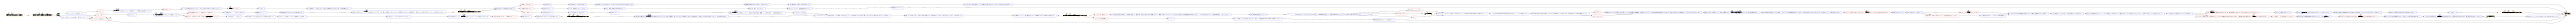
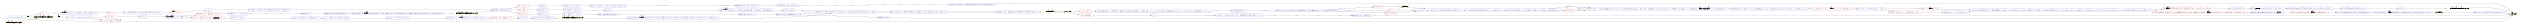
  digraph {
    rankdir=LR
    node [color=blue shape=box]
    "EleanorRank3Convo2 begins." [color=orange shape=""]
    n2 [color=orange label="Check boolean EleanorIndifference" shape=""]
    n3 [label="いる？　話すことがあるの。"]
    n4 [label="いる？　話したいことがあるの。気になっていて。"]
    n5 [color=red label="いるよ。"]
    n6 [color=red label="本当にごめん。今は話せない。[閉じる]"]
    n7 [color=red label="いるよ。話そう。"]
    n8 [label="Rusalkaの心を読もうとして、無関心のモノと接触した話は覚えている？"]
    "Chat ends." [color=orange shape=""]
    n10 [label="ありがとう。"]
    n11 [color=red label="もちろん。"]
    n12 [label="Major Rusalkaに何があったか理解している？"]
    n13 [label="そう。あの時は話せなかったけど、今なら大丈夫。聞いてくれるならだけど。"]
    n14 [color=red label="彼女は利用されていた。無関心のモノに操られて。"]
    n15 [color=red label="中身がなくて、操られていた…　その…　WARFRAMEみたいに？"]
    n16 [color=red label="Eleanorがいいなら。"]
    n17 [label="「無関心のモノ」、そう呼んだわね？"]
    n18 [label="「中身がない」、そうね。"]
    n19 [label="いいわよ。"]
    n20 [label="解説ありがとう。"]
    n21 [label="でも操っていたのはあなたのような存在ではなかった。"]
    n22 [label="この怪物が、この存在こそが、私たちが最終的に立ち向かう敵。それは理解したわ。"]
    n23 [label="名前があるって分かって少し落ち着いたわ。"]
    n24 [label="人でないことは確か、そして人を嘲笑うような存在。"]
    n25 [label="正直に答えて。希望はあると思う？"]
    n26 [label="あれを心で触れたの。Rusalkaの心を読むつもりで…　でも、触った表面が、湿ったスポンジの石膏ボードみたいに崩れ落ちて、気付いたらその中に浸かっていた。もがき苦しみながら。"]
    n27 [label="お店に並ぶ、バラバラなマネキンのような。"]
    n28 [color=red label="この時点では…　ない。"]
    n29 [color=red label="正直…　分からない。"]
    n30 [color=red label="あるよ、絶対。"]
    n31 [color=orange label="Boolean EleanorIndifference is now true." shape=""]
    n32 [label="それに触れたの。心で。Rusalkaを読もうとしても、そこに彼女はいなかったわ。"]
    n33 [label="正直でよろしい。"]
    n34 [label="わかるわ。"]
    n35 [label="理由を言わないで。"]
    n36 [color=red label="それが何か知っている。「無関心のモノ」だ。"]
    n37 [label="いいわ。希望なんてクソくらえよ。"]
    n38 [label="まだ知らないことが多すぎる。"]
    n39 [label="その信念を保って。感じさせて。"]
    n40 [label="解説ありがとう。"]
    n41 [label="私は、純粋な頑固さで戦い続けるわ。"]
    n42 [label="今年あったことを考えると、どうやってまともな計画を立てればいいの？"]
    n43 [label="お願いだから。"]
    n44 [label="名前があるって分かって少し落ち着いたわ。"]
    n45 [label="憎しみ。怒り。なんでもいい。"]
    n46 [label="希望は幻想なのかもしれない。分からないわ。"]
    n47 [label="私はRusalkaの心を触れようとした、彼女の心の顔を触れた瞬間、スッと通り抜けた。仮面が崩れ落ちたの。"]
    n48 [color=orange label="Boolean EleanorIndifference is now true." shape=""]
    n49 [label="何もしないよりマシ。従順な降伏はゴメンよ。"]
    n50 [label="でも希望があって欲しいと思う私もいる。"]
    n51 [label="その中にあったのは…"]
    n52 [label="あれを心で触れたの。Rusalkaの心を読むつもりで…　でも、触った表面が、湿ったスポンジの石膏ボードみたいに崩れ落ちて、気付いたらその中に浸かっていた。もがき苦しみながら。"]
    n53 [label="覚悟はできている。"]
    n54 [label="でもそうね。それが現実よ。たとえ闇の中に迷い込んでも、少なくてもお互いがいるわよね。"]
    n55 [label="「カレンチュア」という言葉があるわ。かつて船乗りを悩ませたという、狂気の類。辺りのあおい海が、あおく茂った草原と思い込んでしまう病気よ。"]
    n56 [label="船乗りはその美しさから、船から草原へ飛び込んで、駆け回ろうとするの。他が止めようとすると、暴力的になる。"]
    n57 [label="その船乗りのように、私は飛び込んだの。次の瞬間、凍てつく闇の中で目覚めたわ。"]
-   n58 [color=orange label="Boolean EleanorIndifference2 is now true." shape=""]
+   n58 [color=orange label="Boolean Eleanor号が血の海だろうが2 is now true." shape=""]
    n59 [color=red label="これ以上この話は危険だ。"]
    n60 [color=red label="ここにいる。続けて。"]
    n61 [label="あ、そう。"]
    n62 [label="この感じは言葉では表せない。世界を見渡して、確信する。私たちが思う日常：建物、車、人、職業、仕事、ルーティーン、それらは全て底のない恐怖を覆う薄い殻でしかない。人々がそれに気づいたら、悲鳴が響き渡り、止むことがない。"]
    n63 [label="やっとの思いでこの話を持ち出したのに、何よ？　悪魔を呼び出すのが怖くて触れないつもり？"]
    n64 [label="その殻を私は突き破ったの。"]
    n65 [label="夜中悲鳴が聞こえたら、それ私だから。"]
    n66 [label="無ではなかった。そうだったら耐えられた。それは無限に続いて、ただ寒い空間ではなかった。そこには私と一緒になにかがいたの。" shape=ellipse]
    n67 [color=red label="目？"]
    n68 [color=red label="壁に閉じ込められた男？"]
    n69 [color=red label="なにがあったの？"]
    n70 [label="わからない。でもいたことは確か。気付かれていた。まるで像が目の前を通るハエに気付くように。"]
    n71 [color=orange label="+8 Chemistry" shape=""]
    n72 [label="「こんな大きな存在が私の存在を知るはずがない」と、その時は思ったわ。"]
    n73 [label="それは私に対する完全な没却、とてつもない無関心のように感じられて、私は自身という存在を消滅したかった。"]
    n74 [color=red label="分かる…"]
    n75 [color=red label="それでどうしたの？"]
    n76 [label="嫌われていたらまだ耐えられたと思う。そうすれば私に存在価値が、意義があったから。でもそれは私を無意味なものとみなし、私をどう観ているか私は観た。ただの点。無いに等しいもの。"]
    n77 [label="私がこれまでに経験したこと、嬉しい瞬間、笑い、Eleanor Nightingaleのすべてが、嵐に吹き飛ばされた。"]
    n78 [label="それは私の光が消えていくのを感じ、そして、小さな満足感を感じた、はずよ。まるで押し潰して喜んだかのような、爪に挟まったノミを取り除いたような。"]
    n79 [color=red label="でもこうして帰ってきた、そうだろ？　Eleanorは今ここにいる。存在を証明したんだ。"]
    n80 [label="本当にそうかしら？"]
    n81 [label="まだいるのでしょ、あれが。"]
    n82 [color=red label="いる。でもEleanorもここにいる。"]
    n83 [color=red label="宇宙が大きくて寒くて暗いからって、星が燃え尽きることはない。"]
    n84 [label="どんなに決まり文句を深淵に投げ捨てても、最後には無関心のモノが勝つの。"]
    n85 [label="でも燃え尽きるのよ。いつかは。宇宙の熱的死。"]
    n86 [label="これが狂わないことの欠点よ。常に思考がクリアである呪い。"]
    n87 [label="あなたなら理解できるでしょう。スズメの卵みたいに砕かれたり、脳みそをドラッグで焼き切られたとしても、これを…　知ることよりは苦しまなかった。"]
    n88 [label="この会話からまだ逃げ出していないのが驚きよ。"]
    n89 [color=red label="エントロピーは実在する。それは分かった。大いなる無関心がそれなのかもしれない。最終的にそれが勝つのか、Eleanorも、自分も分からない。"]
    n90 [color=red label="正直、Eleanorが決断するのを待っている。楽な道を取って狂うか。それとも立ち上がって戦うかを。"]
    n91 [color=red label="分かるのは、「今」勝たせないことだけ。"]
    n92 [label="どうやって戦えと言うの！？"]
    n93 [label="私の存在への絶望を戦術的と捉えるつもり？　まるでArthurね。"]
    n94 [label="あなたもARTHURもそれしか分からないの！？　戦うことしか！？"]
    n95 [color=red label="正直、言っても信じないかもだけど、Eleanorのことを気に掛けている。"]
    n96 [label="存在の根底にある無意味さに対するあなたの答えは「どうやったら殴れるか」だと言うの！？"]
    n97 [label="私もよ。私たちは仲間なのだから。色んなことを共に乗り越えてきた。"]
    n98 [label="あなたと共通点があると思った私が信じられない。"]
    n99 [label="でもこれだけは言わせて。Eleanor号が血の海だろうが、常闇の沼に沈みそうなら、船に乗り合わせないことね。"]
    n100 [label="バカみたい。"]
    n101 [color=orange label="+20 Chemistry" shape=""]
    n102 [color=orange label="Boolean EleanorNoDate is now true." shape=""]
    n103 [label="ありがとう。もう行ったほうがいいわ。私なら大丈夫。きっと。"]
    "EleanorRank3Convo2 begins." -> n2
-   n2 -> n3 [color=green label=true]
+   n3 -> n2 [color=green label=true]
    n2 -> n4 [color=brown label=false]
    n3 -> n5
    n3 -> n6
    n4 -> n6
    n4 -> n7
    n5 -> n8
    n6 -> "Chat ends."
    n7 -> n10
    n8 -> n11
    n10 -> n12
    n11 -> n13
    n12 -> n14
    n12 -> n15
    n13 -> n16
    n14 -> n17
    n15 -> n18
    n16 -> n19
    n17 -> n20
    n18 -> n21
    n19 -> n22
    n20 -> n23
    n21 -> n24
    n22 -> n25
    n23 -> n26
    n24 -> n27
    n25 -> n28
    n25 -> n29
    n25 -> n30
    n26 -> n31
    n27 -> n32
    n28 -> n33
    n29 -> n34
    n30 -> n35
    n31 -> n25
    n32 -> n36
    n33 -> n37
    n34 -> n38
    n35 -> n39
    n36 -> n40
    n37 -> n41
    n38 -> n42
    n39 -> n43
    n40 -> n44
    n41 -> n45
    n42 -> n46
    n43 -> n47
    n44 -> n48
    n45 -> n49
    n46 -> n50
    n47 -> n51
    n48 -> n52
    n49 -> n53
    n50 -> n54
    n51 -> n55
    n52 -> n55
    n53 -> "Chat ends."
    n54 -> "Chat ends."
    n55 -> n56
    n56 -> n57
    n57 -> n58
    n58 -> n59
    n58 -> n60
    n59 -> n61
    n60 -> n62
    n61 -> n63
    n62 -> n64
    n63 -> n65
    n64 -> n66
    n65 -> "Chat ends."
    n66 -> n67
    n66 -> n68
    n66 -> n69
    n67 -> n70
    n68 -> n70
    n69 -> n71
    n70 -> n72
    n71 -> n70
    n72 -> n73
    n73 -> n74
    n73 -> n75
    n74 -> n76
    n75 -> n76
    n76 -> n77
    n77 -> n78
    n78 -> n79
    n79 -> n80
    n80 -> n81
    n81 -> n82
    n81 -> n83
    n82 -> n84
    n83 -> n85
    n84 -> n86
    n85 -> n84
    n86 -> n87
    n87 -> n88
    n88 -> n89
    n88 -> n90
    n89 -> n91
    n90 -> n92
    n91 -> n93
    n92 -> n94
    n93 -> n95
    n94 -> n96
    n95 -> n97
    n96 -> n98
    n97 -> n99
    n98 -> n100
    n99 -> n101
    n100 -> n102
    n101 -> n103
    n102 -> "Chat ends."
    n103 -> "Chat ends."
  }
